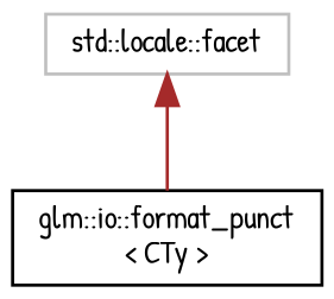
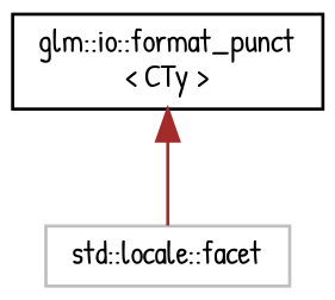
  digraph {
    fontname="Patrick Hand"
    node [fillcolor=white fontname="Patrick Hand" fontsize=10 shape=record style=filled]
    n1 [color=black fontcolor=black height=0.2 label="glm::io::format_punct\l\< CTy \>" width=0.4]
    n2 [color=grey75 height=0.2 label="std::locale::facet" width=0.4]
-   n2 -> n1 [color=brown dir=back fontname="Patrick Hand" fontsize=10 labelfontname=Helvetica labelfontsize=10 style=solid]
+   n1 -> n2 [color=brown dir=back fontname="Patrick Hand" fontsize=10 labelfontname=Helvetica labelfontsize=10 style=solid]
  }
